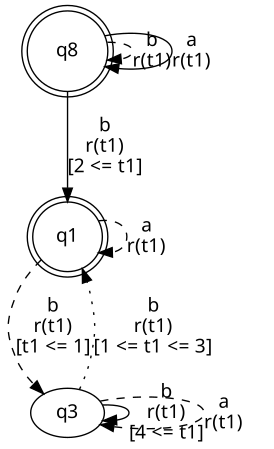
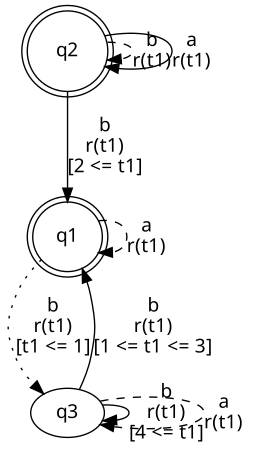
  digraph {
    fontname="Noto Sans"
    node [fontname="Noto Sans" shape=doublecircle]
    edge [fontname="Noto Sans" style=dashed]
    n1 [label=q1]
    n2 [label=q3 shape=""]
-   n3 [label=q8]
+   n3 [label=q2]
    n1 -> n1 [label="a\nr(t1)\n"]
-   n1 -> n2 [label="b\nr(t1)\n[t1 <= 1]"]
-   n2 -> n1 [label="b\nr(t1)\n[1 <= t1 <= 3]" style=dotted]
+   n1 -> n2 [label="b\nr(t1)\n[t1 <= 1]" style=dotted]
+   n2 -> n1 [label="b\nr(t1)\n[1 <= t1 <= 3]" style=solid]
    n2 -> n2 [label="b\nr(t1)\n[4 <= t1]" style=solid]
    n2 -> n2 [label="a\nr(t1)\n"]
    n3 -> n1 [label="b\nr(t1)\n[2 <= t1]" style=solid]
    n3 -> n3 [label="b\nr(t1)\n"]
    n3 -> n3 [label="a\nr(t1)\n" style=solid]
  }
